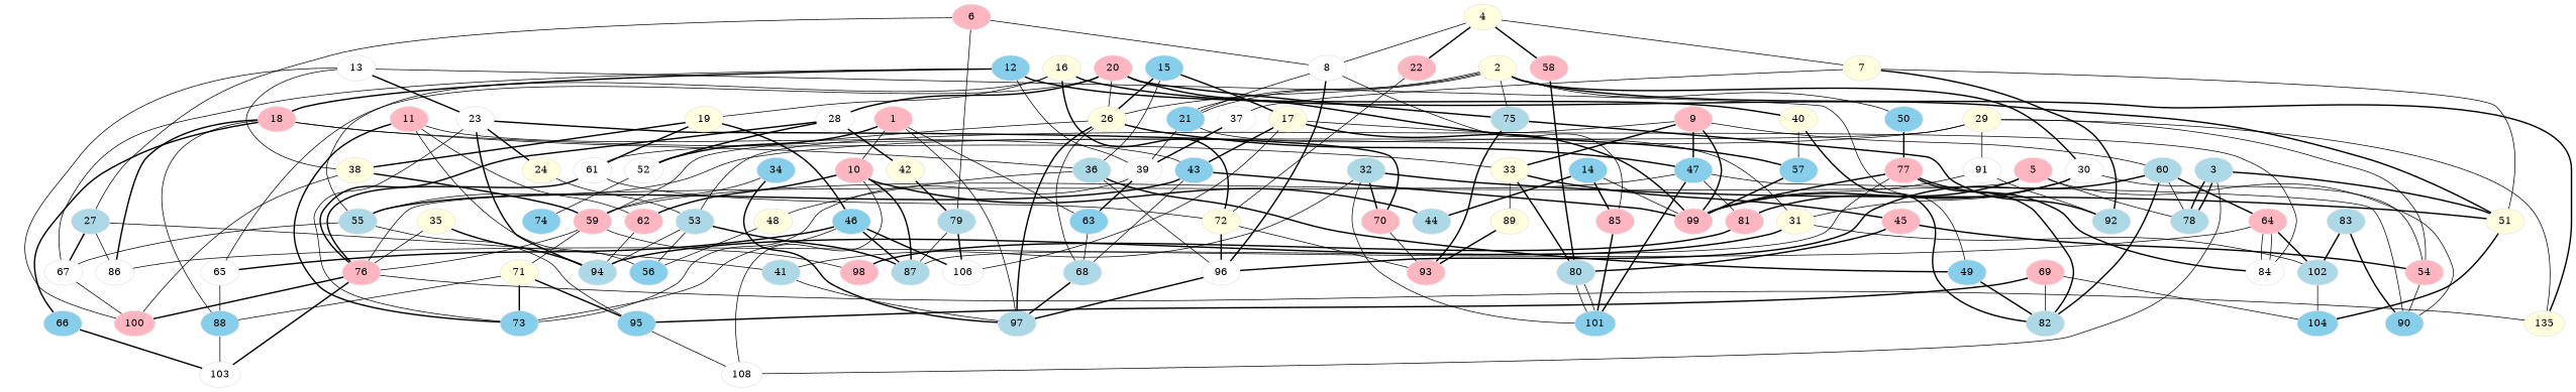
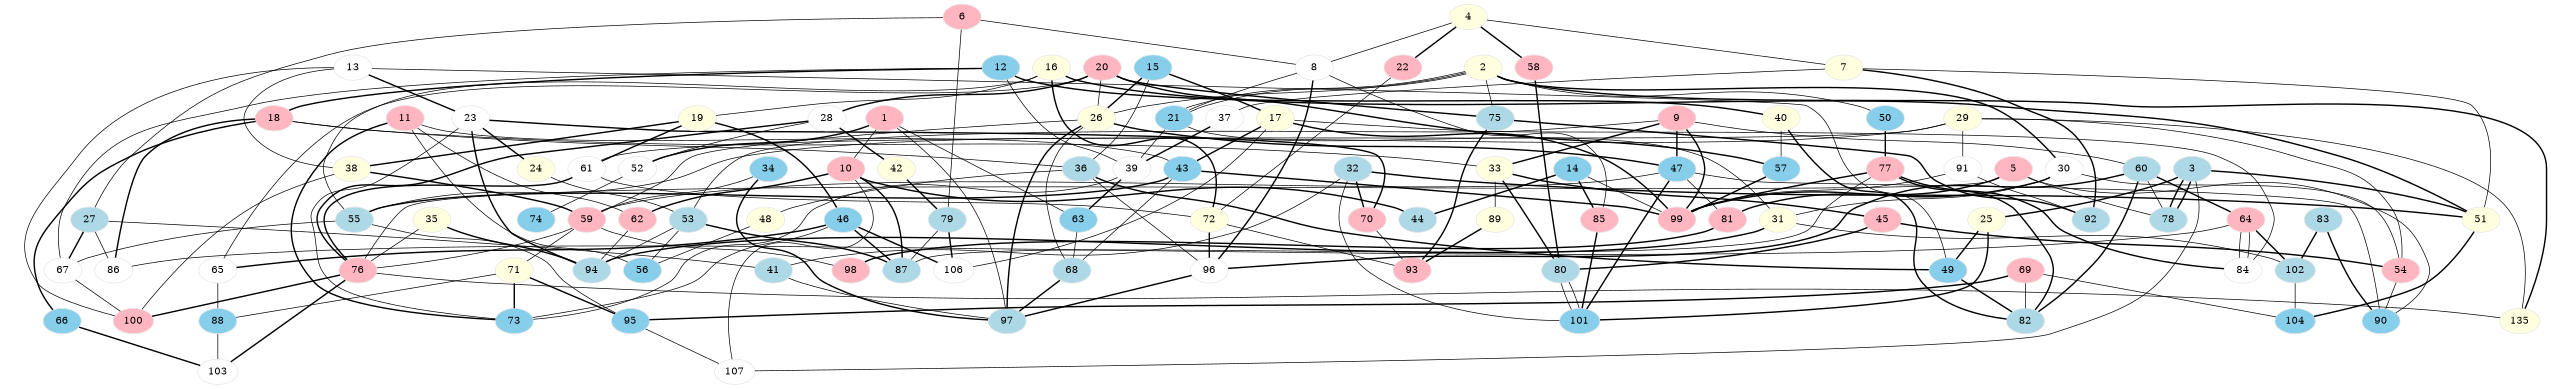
  graph {
    node [color=gray90 fillcolor=lightpink style=filled]
    edge [style=solid]
    1
    10
    52 [fillcolor=white]
    63 [fillcolor=skyblue]
    97 [fillcolor=lightblue]
-   107 [fillcolor=white label=108]
+   107 [fillcolor=white]
    44 [fillcolor=lightblue]
    62
    87 [fillcolor=lightblue]
    74 [fillcolor=skyblue]
    68 [fillcolor=lightblue]
    2 [fillcolor=lightyellow]
    21 [fillcolor=skyblue]
    26 [fillcolor=lightyellow]
    30 [fillcolor=white]
    50 [fillcolor=skyblue]
    75 [fillcolor=lightblue]
    n18 [fillcolor=lightyellow label=135]
    39 [fillcolor=white]
    31 [fillcolor=lightyellow]
    47 [fillcolor=skyblue]
    59
    99
    54
    77
    92 [fillcolor=lightblue]
    93
    3 [fillcolor=lightblue]
+   25 [fillcolor=lightyellow]
    51 [fillcolor=lightyellow]
    78 [fillcolor=lightblue]
    49 [fillcolor=skyblue]
    101 [fillcolor=skyblue]
    104 [fillcolor=skyblue]
    4 [fillcolor=lightyellow]
    7 [fillcolor=lightyellow]
    8 [fillcolor=white]
    22
    58
    37 [fillcolor=white]
    96 [fillcolor=white]
    85
    72 [fillcolor=lightyellow]
    80 [fillcolor=lightblue]
    5
    76
    81
    90 [fillcolor=skyblue]
    100
    103 [fillcolor=white]
    98
    6
    27 [fillcolor=lightblue]
    79 [fillcolor=lightblue]
    67 [fillcolor=white]
    86 [fillcolor=white]
    41 [fillcolor=lightblue]
    106 [fillcolor=white]
    33 [fillcolor=lightyellow]
    9
    53 [fillcolor=lightblue]
    60 [fillcolor=lightblue]
    45
    89 [fillcolor=lightyellow]
    56 [fillcolor=skyblue]
    94 [fillcolor=lightblue]
    82 [fillcolor=lightblue]
    64
    11
    43 [fillcolor=skyblue]
    73 [fillcolor=skyblue]
    55 [fillcolor=lightblue]
    12 [fillcolor=skyblue]
    18
    40 [fillcolor=lightyellow]
    36 [fillcolor=lightblue]
    66 [fillcolor=skyblue]
    88 [fillcolor=skyblue]
    57 [fillcolor=skyblue]
    13 [fillcolor=white]
    23 [fillcolor=white]
    38 [fillcolor=lightyellow]
    24 [fillcolor=lightyellow]
    70
    14 [fillcolor=skyblue]
    15 [fillcolor=skyblue]
    17 [fillcolor=lightyellow]
    84 [fillcolor=white]
    48 [fillcolor=lightyellow]
    16 [fillcolor=lightyellow]
    19 [fillcolor=lightyellow]
    46 [fillcolor=skyblue]
    61 [fillcolor=white]
    95 [fillcolor=skyblue]
    65 [fillcolor=white]
    20
    28 [fillcolor=white]
    42 [fillcolor=lightyellow]
    102 [fillcolor=lightblue]
    71 [fillcolor=lightyellow]
    29 [fillcolor=lightyellow]
    91 [fillcolor=white]
    32 [fillcolor=lightblue]
    34 [fillcolor=skyblue]
    35 [fillcolor=lightyellow]
    69
    83 [fillcolor=lightblue]
    1 -- 10
    1 -- 52 [style=bold]
    1 -- 63
    1 -- 97
    10 -- 107
    10 -- 44 [style=bold]
    10 -- 62 [style=bold]
    10 -- 87 [style=bold]
    52 -- 74
    63 -- 68
    62 -- 94
    68 -- 97 [style=bold]
    2 -- 21
    2 -- 21
    2 -- 26
    2 -- 30 [style=bold]
    2 -- 50
    2 -- 75
    2 -- n18 [style=bold]
    21 -- 39
    21 -- 31
    26 -- 97 [style=bold]
    26 -- 68
    26 -- 47 [style=bold]
    26 -- 59
    30 -- 31
    30 -- 99 [style=bold]
    30 -- 54
    50 -- 77 [style=bold]
    75 -- 92 [style=bold]
    75 -- 93 [style=bold]
    39 -- 63 [style=bold]
    39 -- 73
    31 -- 94 [style=bold]
    31 -- 102
    47 -- 59
    47 -- 101 [style=bold]
    47 -- 81
    47 -- 90
    59 -- 76
    59 -- 98
    59 -- 71
    54 -- 90
    77 -- 87
    77 -- 99 [style=bold]
    77 -- 82 [style=bold]
    77 -- 84 [style=bold]
    3 -- 107
+   3 -- 25 [style=bold]
    3 -- 51 [style=bold]
    3 -- 78 [style=bold]
    3 -- 78 [style=bold]
+   25 -- 49 [style=bold]
+   25 -- 101 [style=bold]
    51 -- 104 [style=bold]
    49 -- 82 [style=bold]
    4 -- 7
    4 -- 8
    4 -- 22 [style=bold]
    4 -- 58 [style=bold]
    7 -- 92 [style=bold]
    7 -- 51
    7 -- 37
    8 -- 21
    8 -- 96 [style=bold]
    8 -- 85
    22 -- 72
    58 -- 80 [style=bold]
    37 -- 39 [style=bold]
    96 -- 97 [style=bold]
    85 -- 101 [style=bold]
    72 -- 93
    72 -- 96 [style=bold]
    80 -- 101
    80 -- 101
    5 -- 78
    5 -- 76
    5 -- 81 [style=bold]
    5 -- 90
    76 -- n18
    76 -- 100 [style=bold]
    76 -- 103 [style=bold]
    81 -- 98 [style=bold]
    6 -- 8
    6 -- 27
    6 -- 79
    27 -- 67 [style=bold]
    27 -- 86
    27 -- 41
    79 -- 87
    79 -- 106 [style=bold]
    67 -- 100
    41 -- 97
    33 -- 80 [style=bold]
    33 -- 45 [style=bold]
    33 -- 89
    9 -- 47 [style=bold]
    9 -- 99 [style=bold]
    9 -- 33 [style=bold]
    9 -- 53
    9 -- 60
    53 -- 87 [style=bold]
    53 -- 56
    53 -- 94
    60 -- 78
    60 -- 96 [style=bold]
    60 -- 82 [style=bold]
    60 -- 64 [style=bold]
    45 -- 54 [style=bold]
    45 -- 80 [style=bold]
    89 -- 93 [style=bold]
    64 -- 86
    64 -- 84
    64 -- 84
    64 -- 102 [style=bold]
    11 -- 62
    11 -- 56
    11 -- 43
    11 -- 73 [style=bold]
    43 -- 68
    43 -- 99 [style=bold]
    43 -- 55 [style=bold]
    55 -- 67
    55 -- 95
    12 -- 39
    12 -- 67
    12 -- 18 [style=bold]
    12 -- 40 [style=bold]
    18 -- 86 [style=bold]
    18 -- 33
    18 -- 36
    18 -- 66 [style=bold]
-   18 -- 88
    40 -- 82 [style=bold]
    40 -- 57
    36 -- 49 [style=bold]
    36 -- 96
    36 -- 48
    66 -- 103 [style=bold]
    88 -- 103
    57 -- 99 [style=bold]
    13 -- 49
    13 -- 100
    13 -- 23 [style=bold]
    13 -- 38
    23 -- 94 [style=bold]
    23 -- 73
    23 -- 24 [style=bold]
    23 -- 70 [style=bold]
    38 -- 59 [style=bold]
    38 -- 100
    24 -- 53
    70 -- 93
    14 -- 44 [style=bold]
    14 -- 99
    14 -- 85 [style=bold]
    15 -- 26 [style=bold]
    15 -- 36
    15 -- 17 [style=bold]
    17 -- 99 [style=bold]
    17 -- 106
    17 -- 43 [style=bold]
    17 -- 84
    48 -- 56
    16 -- 51 [style=bold]
    16 -- 72 [style=bold]
    16 -- 55
    16 -- 19
    19 -- 38 [style=bold]
    19 -- 46 [style=bold]
    19 -- 61 [style=bold]
    46 -- 87 [style=bold]
    46 -- 106 [style=bold]
    46 -- 73
    46 -- 65 [style=bold]
    61 -- 72
    61 -- 76 [style=bold]
    95 -- 107
    65 -- 88
    20 -- 26
    20 -- 75 [style=bold]
    20 -- 57 [style=bold]
    20 -- 65
    20 -- 28 [style=bold]
-   28 -- 52 [style=bold]
+   28 -- 52
    28 -- 76 [style=bold]
    28 -- 42 [style=bold]
    42 -- 79 [style=bold]
    102 -- 104
    71 -- 73 [style=bold]
    71 -- 88
    71 -- 95 [style=bold]
    29 -- n18
    29 -- 54
    29 -- 55
    29 -- 61
    29 -- 91
    91 -- 99
    91 -- 92
    32 -- 51 [style=bold]
    32 -- 101
    32 -- 41
    32 -- 70 [style=bold]
    34 -- 97 [style=bold]
    34 -- 59
    35 -- 76
    35 -- 94 [style=bold]
    69 -- 104
    69 -- 82
    69 -- 95 [style=bold]
    83 -- 90 [style=bold]
    83 -- 102 [style=bold]
  }
